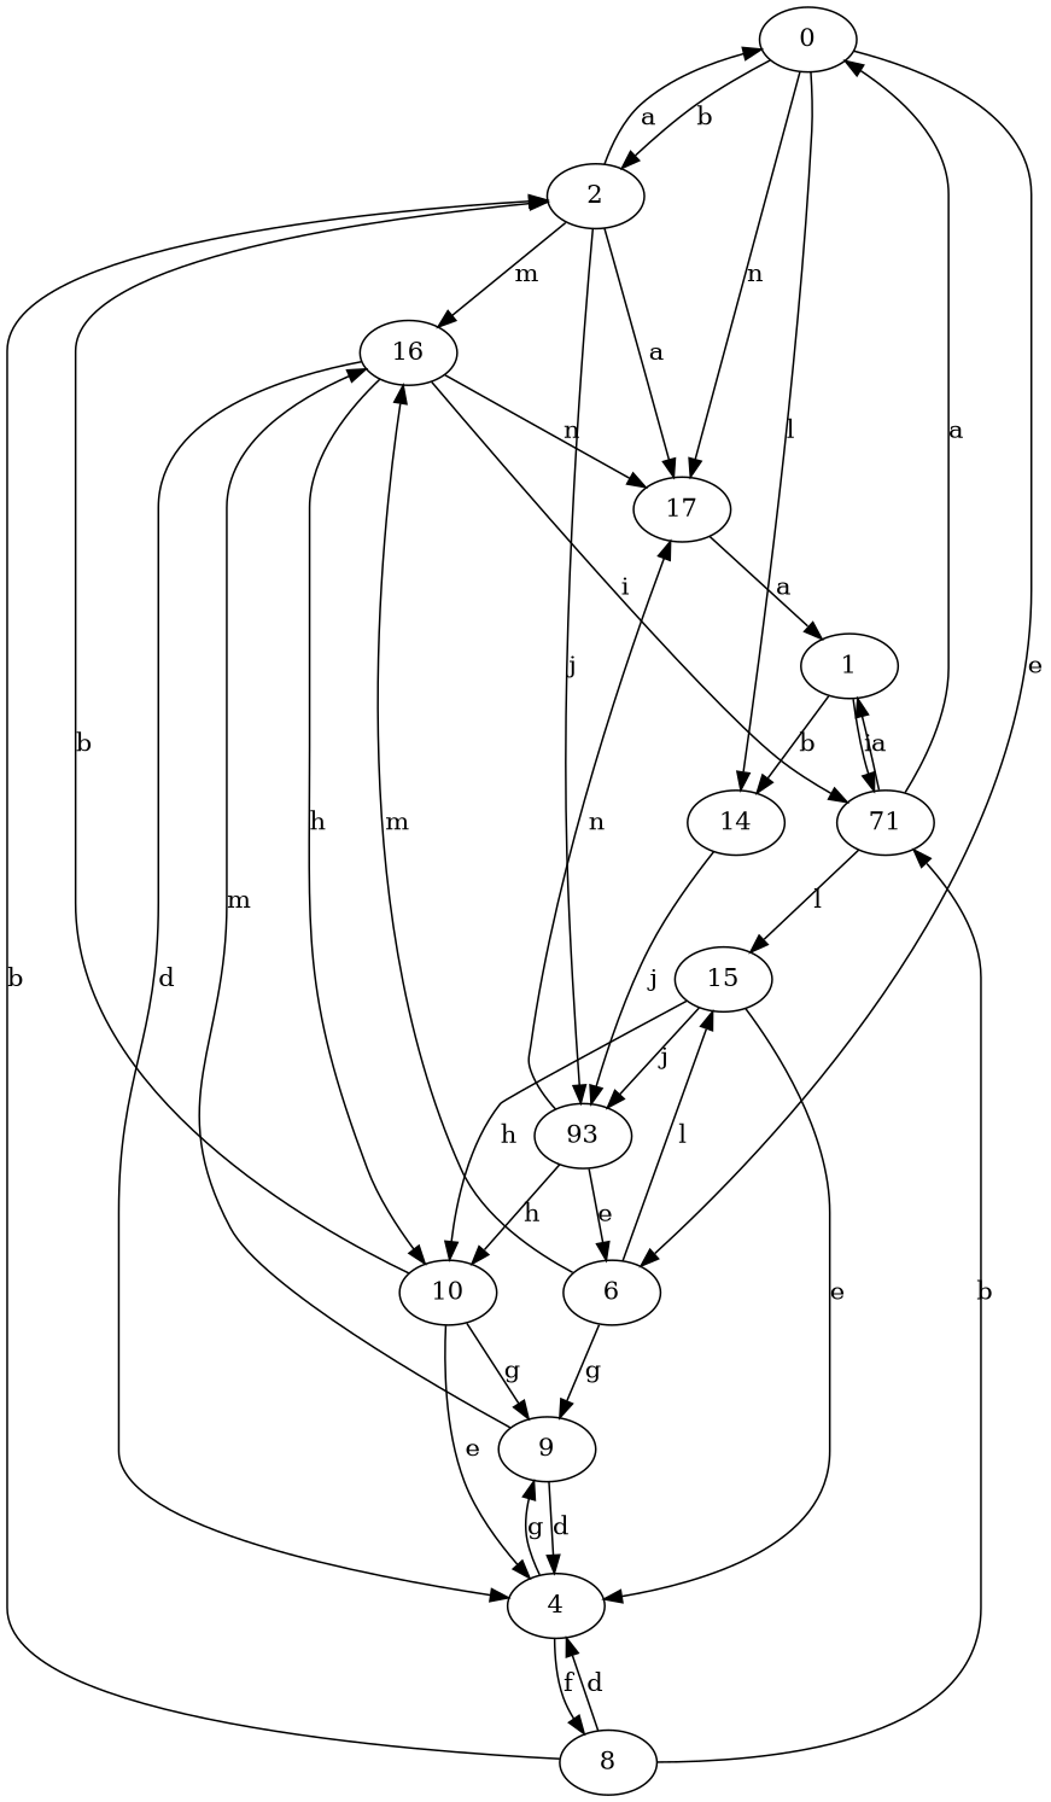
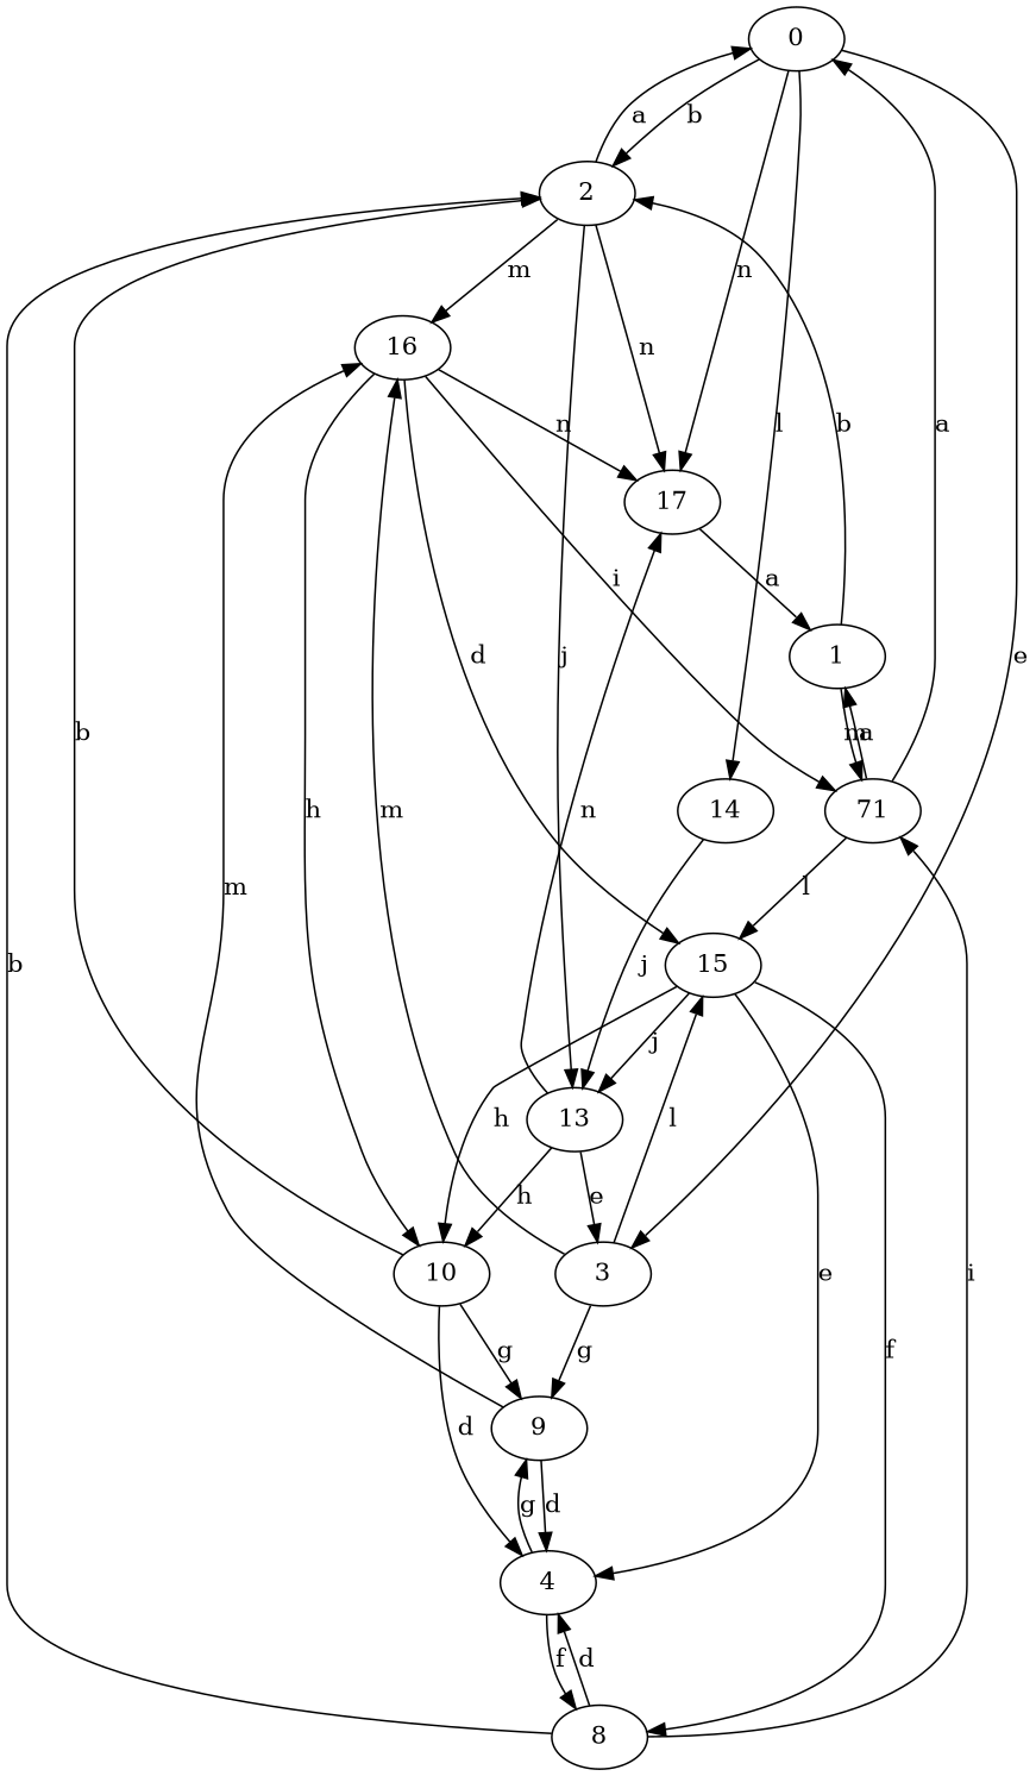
  strict digraph {
    0
    2
-   6
+   6 [label=3]
    14
    17
-   13 [label=93]
+   13
    16
    9
    15
    1
    n11 [label=71]
    10
    4
    8
    0 -> 2 [label=b]
    0 -> 6 [label=e]
    0 -> 14 [label=l]
    0 -> 17 [label=n]
    2 -> 0 [label=a]
-   2 -> 17 [label=a]
+   2 -> 17 [label=n]
    2 -> 13 [label=j]
    2 -> 16 [label=m]
    6 -> 16 [label=m]
    6 -> 9 [label=g]
    6 -> 15 [label=l]
    14 -> 13 [label=j]
    17 -> 1 [label=a]
    13 -> 6 [label=e]
    13 -> 17 [label=n]
    13 -> 10 [label=h]
    16 -> 17 [label=n]
    16 -> n11 [label=i]
    16 -> 10 [label=h]
-   16 -> 4 [label=d]
+   16 -> 15 [label=d]
    9 -> 16 [label=m]
    9 -> 4 [label=d]
    15 -> 13 [label=j]
    15 -> 10 [label=h]
    15 -> 4 [label=e]
-   1 -> 14 [label=b]
-   1 -> n11 [label=i]
+   15 -> 8 [label=f]
+   1 -> 2 [label=b]
+   1 -> n11 [label=m]
    n11 -> 0 [label=a]
    n11 -> 15 [label=l]
    n11 -> 1 [label=a]
    10 -> 2 [label=b]
    10 -> 9 [label=g]
-   10 -> 4 [label=e]
+   10 -> 4 [label=d]
    4 -> 9 [label=g]
    4 -> 8 [label=f]
    8 -> 2 [label=b]
-   8 -> n11 [label=b]
+   8 -> n11 [label=i]
    8 -> 4 [label=d]
  }
